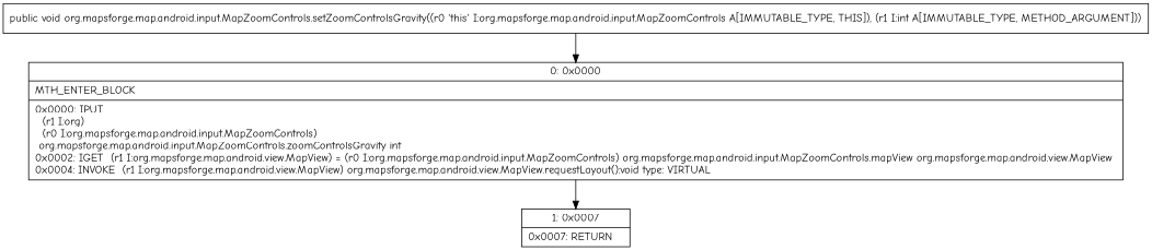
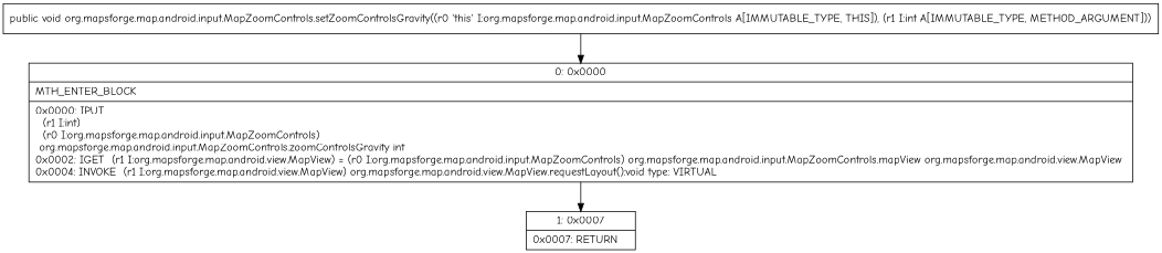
  digraph {
    fontname="Comic Neue"
    node [shape=record fontname="Comic Neue"]
    edge [fontname="Comic Neue"]
-   n1 [label="{0\:\ 0x0000|MTH_ENTER_BLOCK\l|0x0000: IPUT  \l  (r1 I:org)\l  (r0 I:org.mapsforge.map.android.input.MapZoomControls)\l org.mapsforge.map.android.input.MapZoomControls.zoomControlsGravity int \l0x0002: IGET  (r1 I:org.mapsforge.map.android.view.MapView) = (r0 I:org.mapsforge.map.android.input.MapZoomControls) org.mapsforge.map.android.input.MapZoomControls.mapView org.mapsforge.map.android.view.MapView \l0x0004: INVOKE  (r1 I:org.mapsforge.map.android.view.MapView) org.mapsforge.map.android.view.MapView.requestLayout():void type: VIRTUAL \l}"]
+   n1 [label="{0\:\ 0x0000|MTH_ENTER_BLOCK\l|0x0000: IPUT  \l  (r1 I:int)\l  (r0 I:org.mapsforge.map.android.input.MapZoomControls)\l org.mapsforge.map.android.input.MapZoomControls.zoomControlsGravity int \l0x0002: IGET  (r1 I:org.mapsforge.map.android.view.MapView) = (r0 I:org.mapsforge.map.android.input.MapZoomControls) org.mapsforge.map.android.input.MapZoomControls.mapView org.mapsforge.map.android.view.MapView \l0x0004: INVOKE  (r1 I:org.mapsforge.map.android.view.MapView) org.mapsforge.map.android.view.MapView.requestLayout():void type: VIRTUAL \l}"]
    n2 [label="{1\:\ 0x0007|0x0007: RETURN   \l}"]
    n3 [label="{public void org.mapsforge.map.android.input.MapZoomControls.setZoomControlsGravity((r0 'this' I:org.mapsforge.map.android.input.MapZoomControls A[IMMUTABLE_TYPE, THIS]), (r1 I:int A[IMMUTABLE_TYPE, METHOD_ARGUMENT])) }"]
    n1 -> n2
    n3 -> n1
  }
